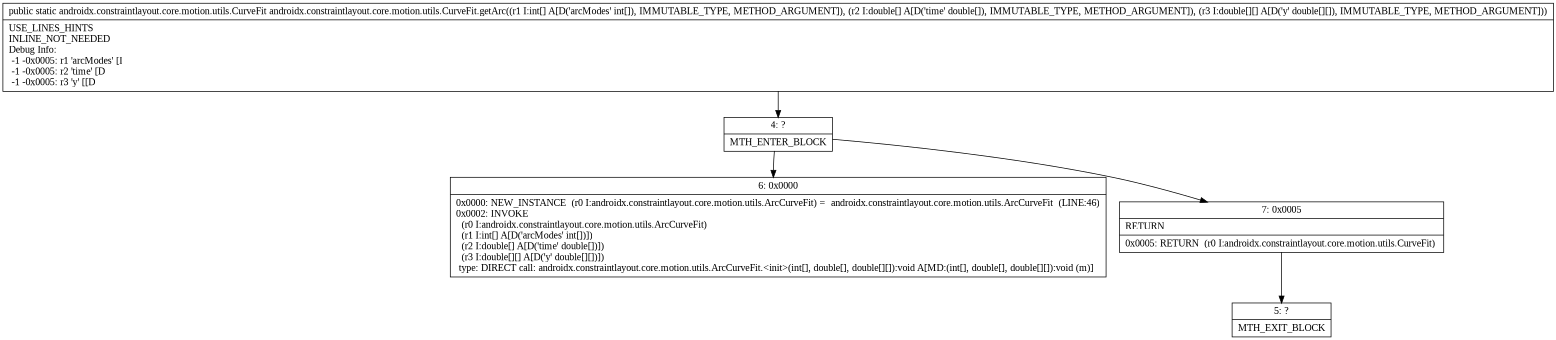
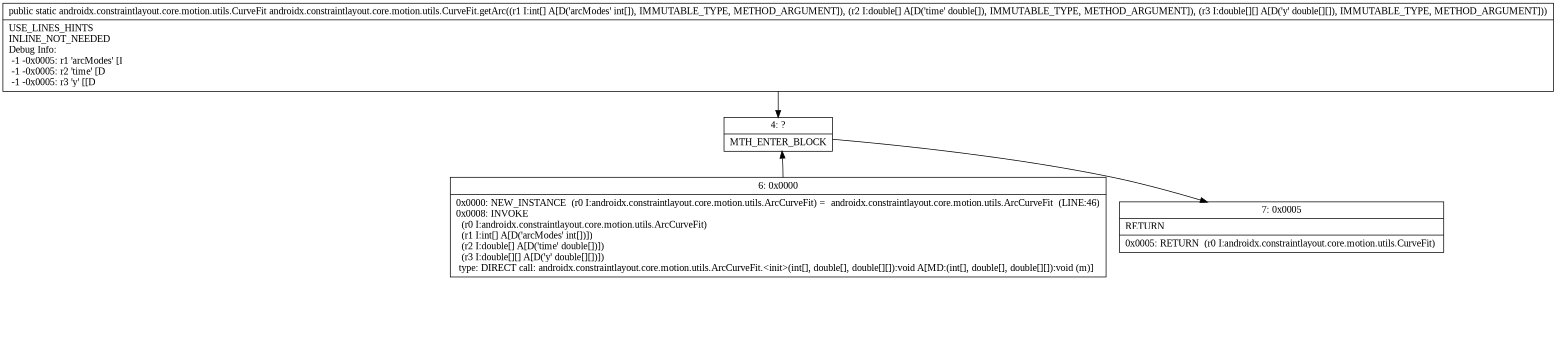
  digraph {
    fontname="Liberation Serif"
    node [fontname="Liberation Serif" shape=record]
    edge [fontname="Liberation Serif"]
    n1 [label="{4\:\ ?|MTH_ENTER_BLOCK\l}"]
-   n2 [label="{6\:\ 0x0000|0x0000: NEW_INSTANCE  (r0 I:androidx.constraintlayout.core.motion.utils.ArcCurveFit) =  androidx.constraintlayout.core.motion.utils.ArcCurveFit  (LINE:46)\l0x0002: INVOKE  \l  (r0 I:androidx.constraintlayout.core.motion.utils.ArcCurveFit)\l  (r1 I:int[] A[D('arcModes' int[])])\l  (r2 I:double[] A[D('time' double[])])\l  (r3 I:double[][] A[D('y' double[][])])\l type: DIRECT call: androidx.constraintlayout.core.motion.utils.ArcCurveFit.\<init\>(int[], double[], double[][]):void A[MD:(int[], double[], double[][]):void (m)]\l}"]
+   n2 [label="{6\:\ 0x0000|0x0000: NEW_INSTANCE  (r0 I:androidx.constraintlayout.core.motion.utils.ArcCurveFit) =  androidx.constraintlayout.core.motion.utils.ArcCurveFit  (LINE:46)\l0x0008: INVOKE  \l  (r0 I:androidx.constraintlayout.core.motion.utils.ArcCurveFit)\l  (r1 I:int[] A[D('arcModes' int[])])\l  (r2 I:double[] A[D('time' double[])])\l  (r3 I:double[][] A[D('y' double[][])])\l type: DIRECT call: androidx.constraintlayout.core.motion.utils.ArcCurveFit.\<init\>(int[], double[], double[][]):void A[MD:(int[], double[], double[][]):void (m)]\l}"]
    n3 [label="{7\:\ 0x0005|RETURN\l|0x0005: RETURN  (r0 I:androidx.constraintlayout.core.motion.utils.CurveFit) \l}"]
-   n4 [label="{5\:\ ?|MTH_EXIT_BLOCK\l}"]
    n5 [label="{public static androidx.constraintlayout.core.motion.utils.CurveFit androidx.constraintlayout.core.motion.utils.CurveFit.getArc((r1 I:int[] A[D('arcModes' int[]), IMMUTABLE_TYPE, METHOD_ARGUMENT]), (r2 I:double[] A[D('time' double[]), IMMUTABLE_TYPE, METHOD_ARGUMENT]), (r3 I:double[][] A[D('y' double[][]), IMMUTABLE_TYPE, METHOD_ARGUMENT]))  | USE_LINES_HINTS\lINLINE_NOT_NEEDED\lDebug Info:\l  \-1 \-0x0005: r1 'arcModes' [I\l  \-1 \-0x0005: r2 'time' [D\l  \-1 \-0x0005: r3 'y' [[D\l}"]
-   n1 -> n2
+   n2 -> n1
    n1 -> n3
-   n3 -> n4
    n5 -> n1
  }
